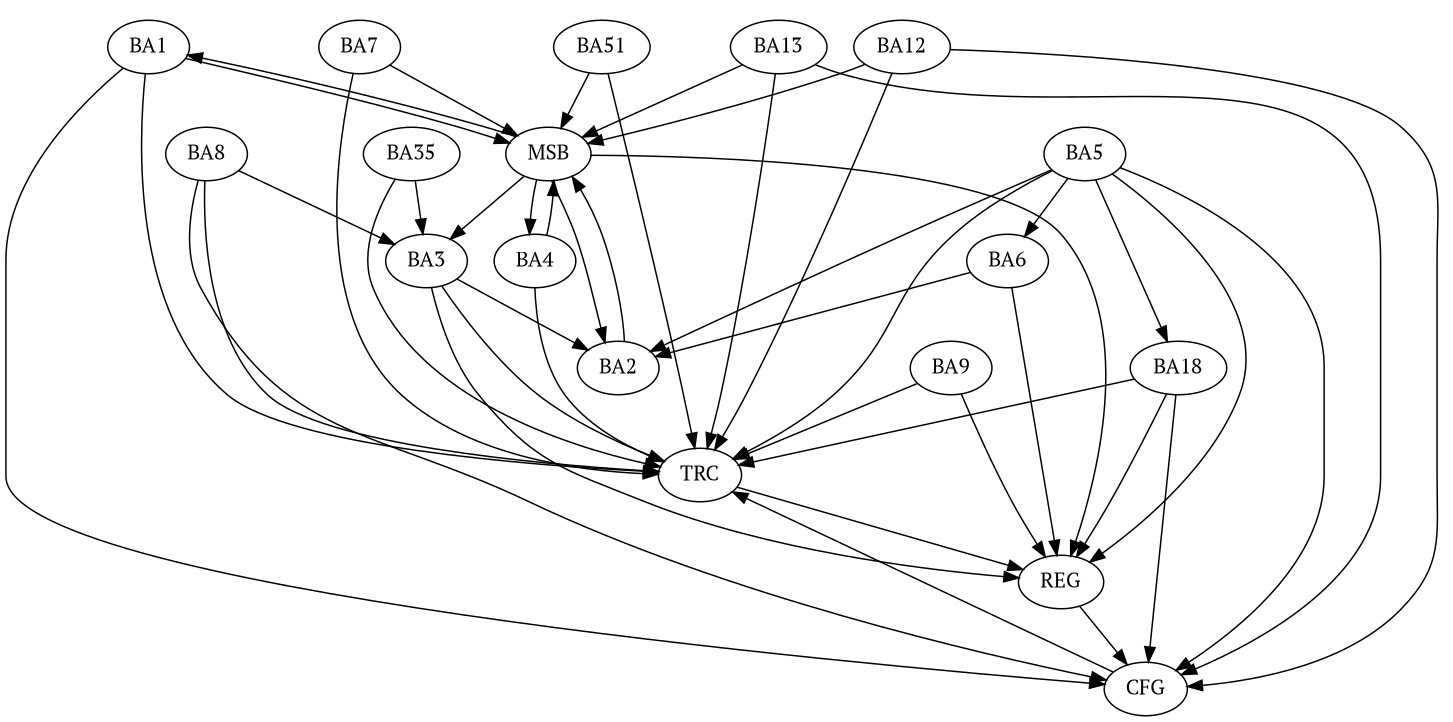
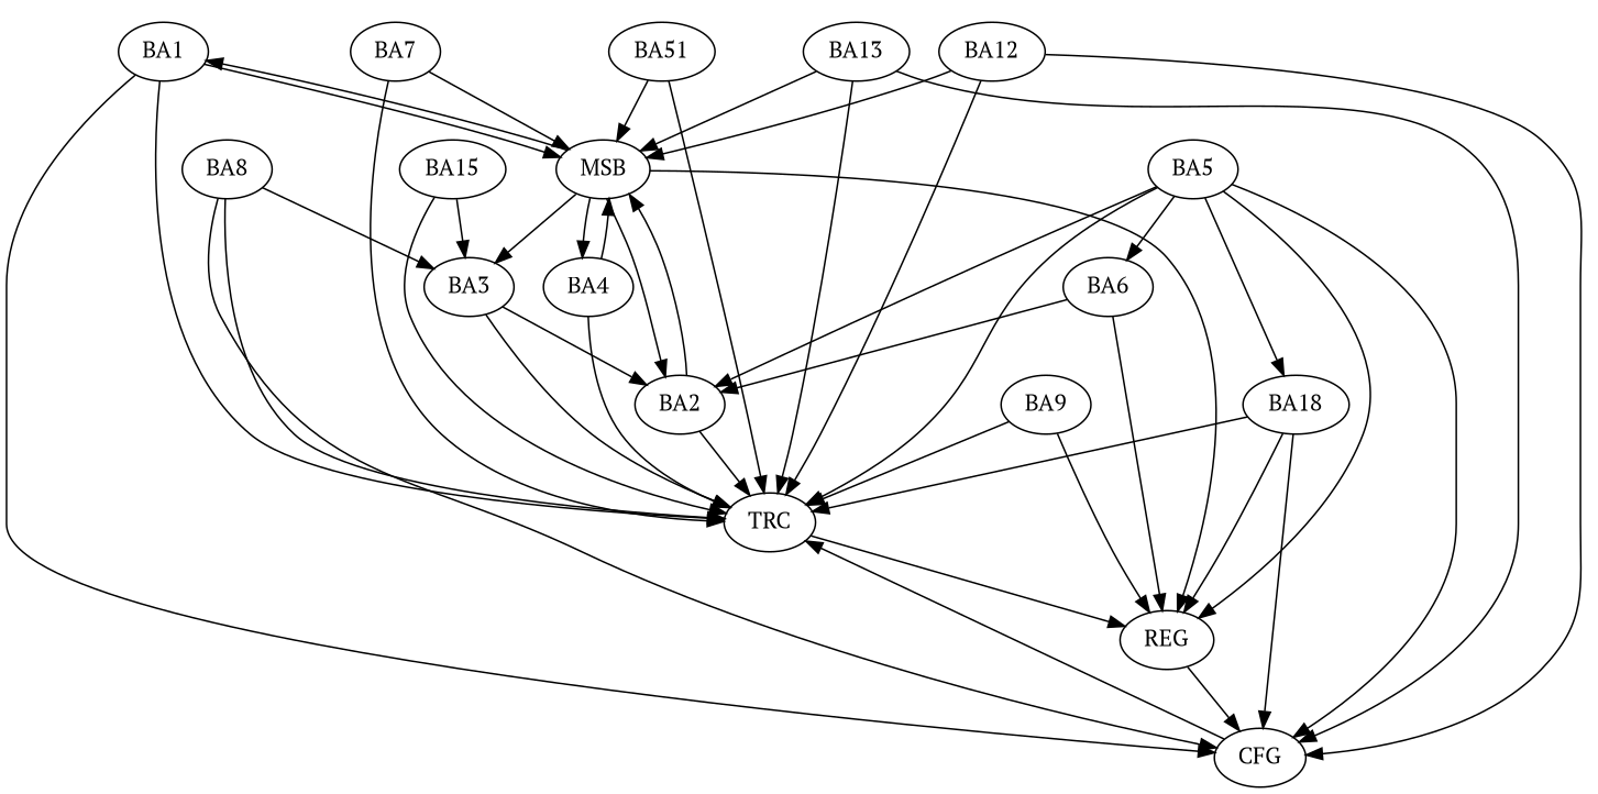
  strict digraph {
    fontname="PT Serif"
    node [fontname="PT Serif"]
    edge [fontname="PT Serif"]
    n1 [label=BA1]
    n2 [label=MSB]
    n3 [label=CFG]
    n4 [label=TRC]
    n5 [label=BA2]
    n6 [label=BA3]
    n7 [label=REG]
    n8 [label=BA4]
    n9 [label=BA5]
    n10 [label=BA6]
    n11 [label=BA18]
    n12 [label=BA7]
    n13 [label=BA8]
    n14 [label=BA9]
    n15 [label=BA51]
    n16 [label=BA12]
    n17 [label=BA13]
-   n18 [label=BA35]
+   n18 [label=BA15]
    n1 -> n2
    n1 -> n3
    n1 -> n4
    n2 -> n1
    n2 -> n5
    n2 -> n6
    n2 -> n7
    n2 -> n8
    n3 -> n4
    n4 -> n7
    n5 -> n2
+   n5 -> n4
    n6 -> n4
    n6 -> n5
-   n6 -> n7
    n7 -> n3
    n8 -> n2
    n8 -> n4
    n9 -> n3
    n9 -> n4
    n9 -> n5
    n9 -> n7
    n9 -> n10
    n9 -> n11
    n10 -> n5
    n10 -> n7
    n11 -> n3
    n11 -> n4
    n11 -> n7
    n12 -> n2
    n12 -> n4
    n13 -> n3
    n13 -> n4
    n13 -> n6
    n14 -> n4
    n14 -> n7
    n15 -> n2
    n15 -> n4
    n16 -> n2
    n16 -> n3
    n16 -> n4
    n17 -> n2
    n17 -> n3
    n17 -> n4
    n18 -> n4
    n18 -> n6
  }
